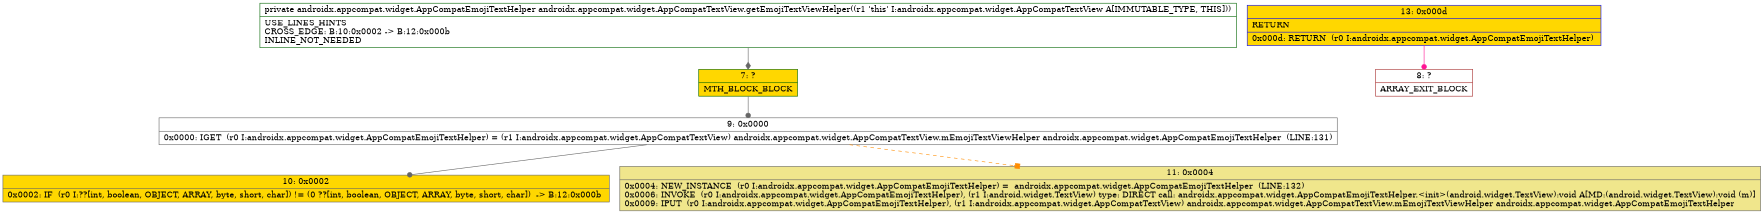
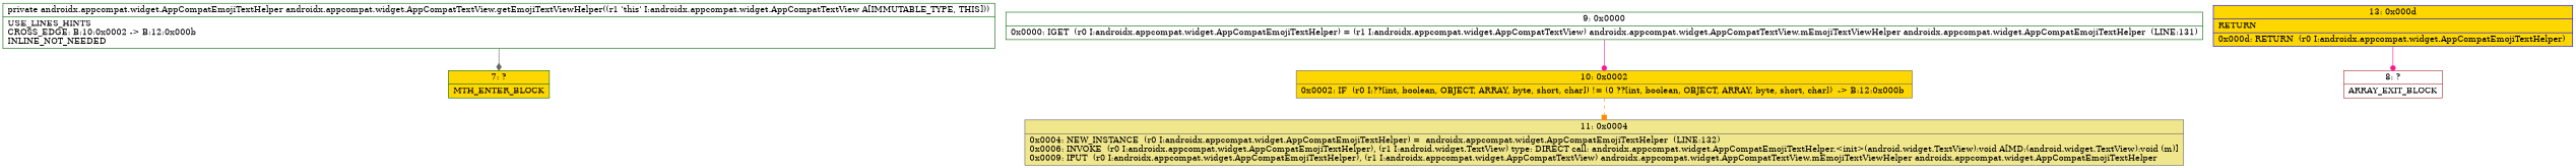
  digraph {
    node [color=darkgreen fillcolor=gold shape=record style=filled]
    edge [arrowhead=dot color=gray40]
-   n1 [label="{7\:\ ?|MTH_BLOCK_BLOCK\l}"]
-   n2 [color=gray40 fillcolor=white label="{9\:\ 0x0000|0x0000: IGET  (r0 I:androidx.appcompat.widget.AppCompatEmojiTextHelper) = (r1 I:androidx.appcompat.widget.AppCompatTextView) androidx.appcompat.widget.AppCompatTextView.mEmojiTextViewHelper androidx.appcompat.widget.AppCompatEmojiTextHelper  (LINE:131)\l}"]
+   n1 [label="{7\:\ ?|MTH_ENTER_BLOCK\l}"]
+   n2 [fillcolor=white label="{9\:\ 0x0000|0x0000: IGET  (r0 I:androidx.appcompat.widget.AppCompatEmojiTextHelper) = (r1 I:androidx.appcompat.widget.AppCompatTextView) androidx.appcompat.widget.AppCompatTextView.mEmojiTextViewHelper androidx.appcompat.widget.AppCompatEmojiTextHelper  (LINE:131)\l}"]
    n3 [color=gray40 label="{10\:\ 0x0002|0x0002: IF  (r0 I:??[int, boolean, OBJECT, ARRAY, byte, short, char]) != (0 ??[int, boolean, OBJECT, ARRAY, byte, short, char])  \-\> B:12:0x000b \l}"]
    n4 [color=gray40 fillcolor=khaki label="{11\:\ 0x0004|0x0004: NEW_INSTANCE  (r0 I:androidx.appcompat.widget.AppCompatEmojiTextHelper) =  androidx.appcompat.widget.AppCompatEmojiTextHelper  (LINE:132)\l0x0006: INVOKE  (r0 I:androidx.appcompat.widget.AppCompatEmojiTextHelper), (r1 I:android.widget.TextView) type: DIRECT call: androidx.appcompat.widget.AppCompatEmojiTextHelper.\<init\>(android.widget.TextView):void A[MD:(android.widget.TextView):void (m)]\l0x0009: IPUT  (r0 I:androidx.appcompat.widget.AppCompatEmojiTextHelper), (r1 I:androidx.appcompat.widget.AppCompatTextView) androidx.appcompat.widget.AppCompatTextView.mEmojiTextViewHelper androidx.appcompat.widget.AppCompatEmojiTextHelper \l}"]
    n5 [color=blue label="{13\:\ 0x000d|RETURN\l|0x000d: RETURN  (r0 I:androidx.appcompat.widget.AppCompatEmojiTextHelper) \l}"]
    n6 [color=brown fillcolor=white label="{8\:\ ?|ARRAY_EXIT_BLOCK\l}"]
    n7 [fillcolor=white label="{private androidx.appcompat.widget.AppCompatEmojiTextHelper androidx.appcompat.widget.AppCompatTextView.getEmojiTextViewHelper((r1 'this' I:androidx.appcompat.widget.AppCompatTextView A[IMMUTABLE_TYPE, THIS]))  | USE_LINES_HINTS\lCROSS_EDGE: B:10:0x0002 \-\> B:12:0x000b\lINLINE_NOT_NEEDED\l}"]
-   n1 -> n2
-   n2 -> n3
-   n2 -> n4 [arrowhead=box color=darkorange style=dashed]
+   n2 -> n3 [color=deeppink]
+   n3 -> n4 [arrowhead=box color=darkorange style=dashed]
    n5 -> n6 [color=deeppink]
    n7 -> n1 [arrowhead=diamond]
  }
